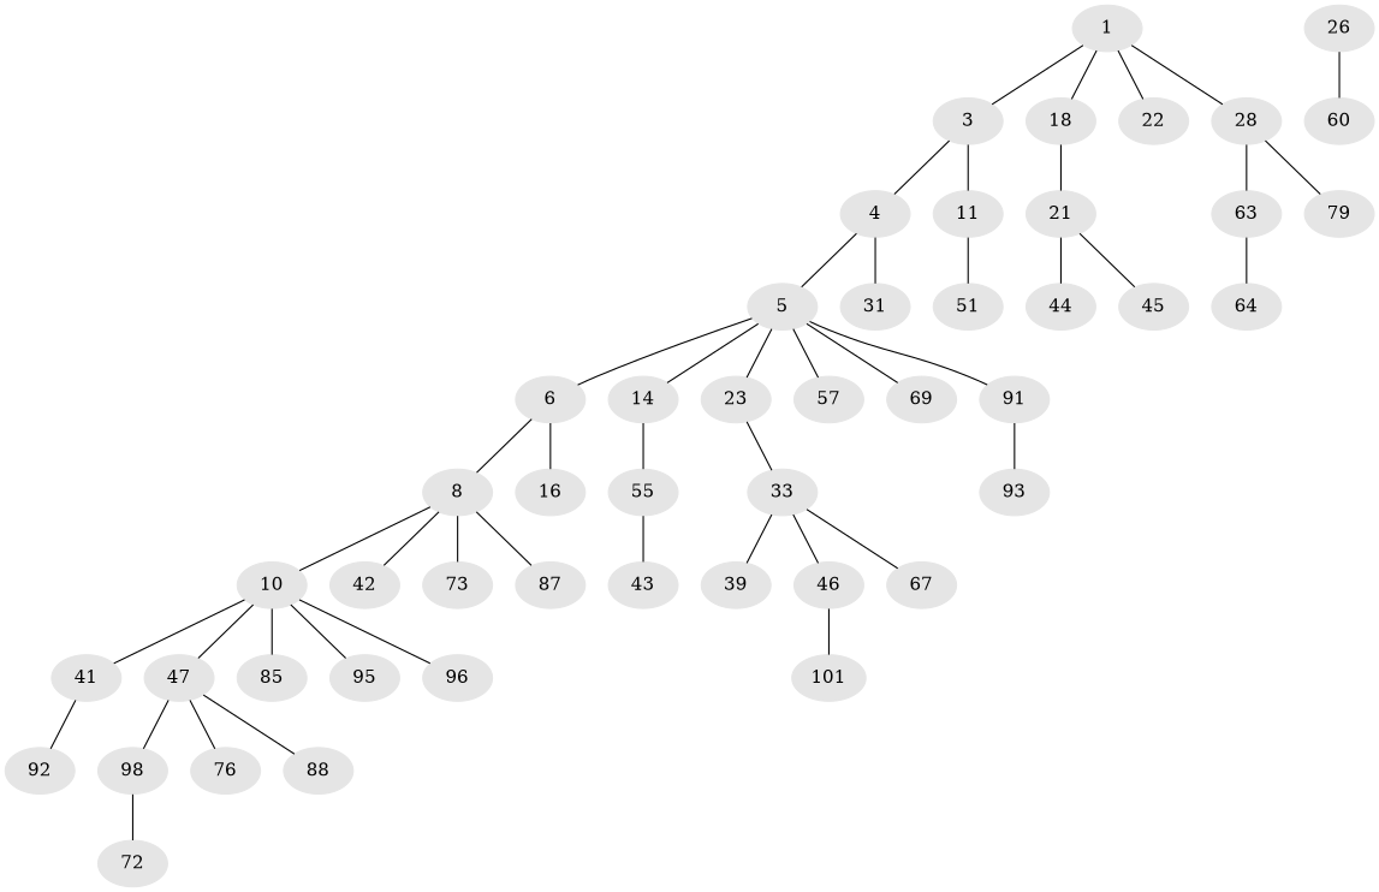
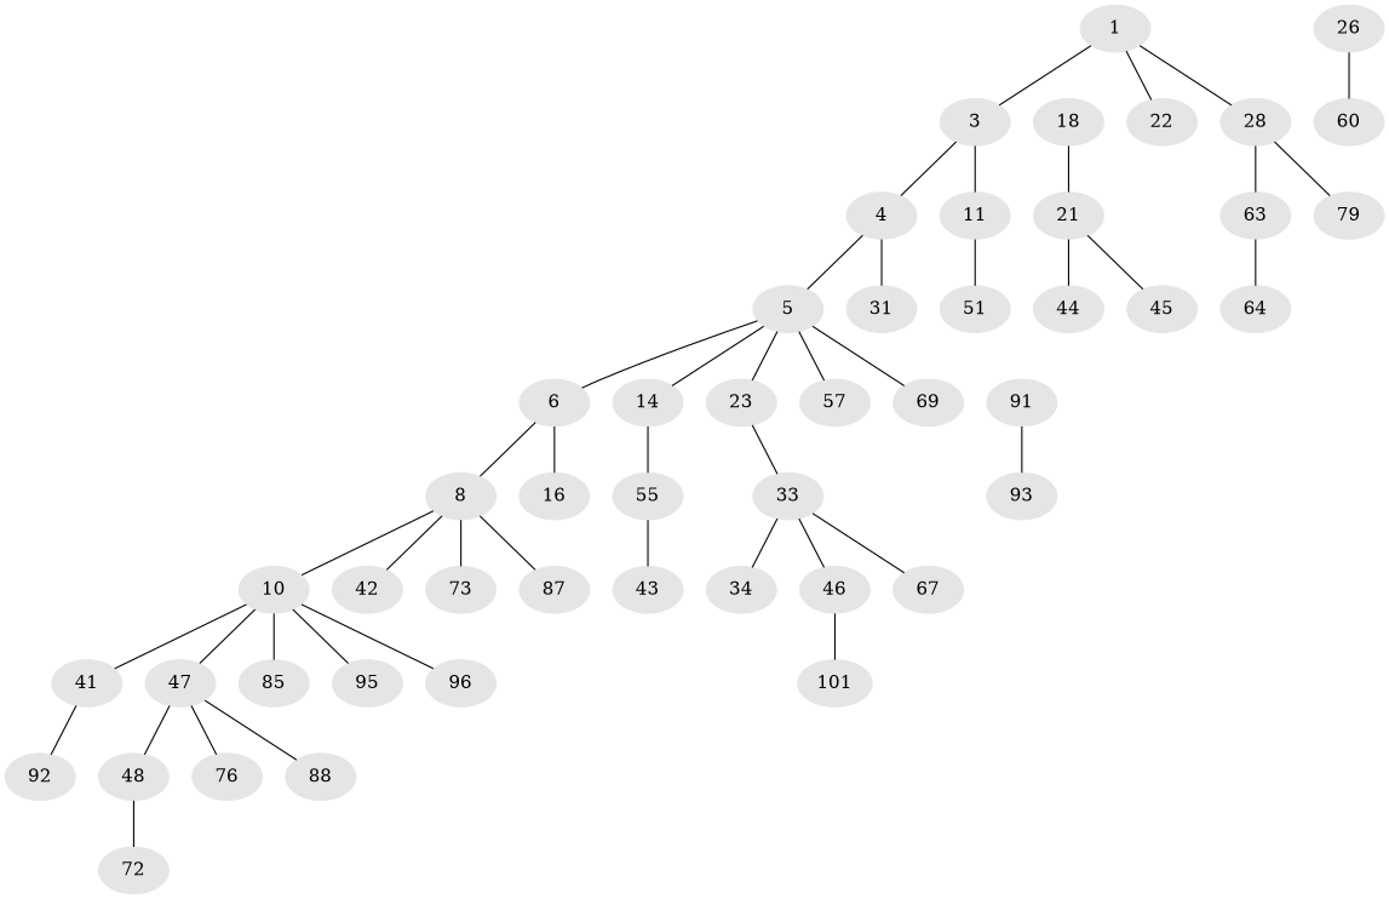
  graph {
    node [color=gray90 style=filled]
    1 [super="+2"]
    3
    18
    22 [super="+98"]
    28 [super="+34+40+61"]
    4
    11 [super="+49+19+71"]
    21
    26 [super="+53"]
    60
    63
    79
    5 [super="+9"]
    31 [super="+65"]
    51
    6 [super="+13+59+7"]
    14 [super="+27"]
    23 [super="+54"]
    57 [super="+103"]
    69
    91
    8 [super="+15+86"]
    16 [super="+66"]
    55
    33
    93
    10 [super="+12+20+37+30"]
    42 [super="+74"]
    73 [super="+104"]
    87
    41 [super="+80"]
    47 [super="+58+78"]
    85
    95
    96
    92
-   48 [label=98]
+   48
    76
    88
    43
    44
    45 [super="+56+62"]
-   39
+   39 [label=34]
    46 [super="+97+70"]
    67
    64
    101
    72
    1 -- 3
-   1 -- 18
    1 -- 22
    1 -- 28
    3 -- 4
    3 -- 11
    18 -- 21
    28 -- 63
    28 -- 79
    4 -- 5
    4 -- 31
    11 -- 51
    21 -- 44
    21 -- 45
    26 -- 60
    63 -- 64
    5 -- 6
    5 -- 14
    5 -- 23
    5 -- 57
    5 -- 69
-   5 -- 91
    6 -- 8
    6 -- 16
    14 -- 55
    23 -- 33
    91 -- 93
    8 -- 10
    8 -- 42
    8 -- 73
    8 -- 87
    55 -- 43
    33 -- 39
    33 -- 46
    33 -- 67
    10 -- 41
    10 -- 47
    10 -- 85
    10 -- 95
    10 -- 96
    41 -- 92
    47 -- 48
    47 -- 76
    47 -- 88
    48 -- 72
    46 -- 101
  }
